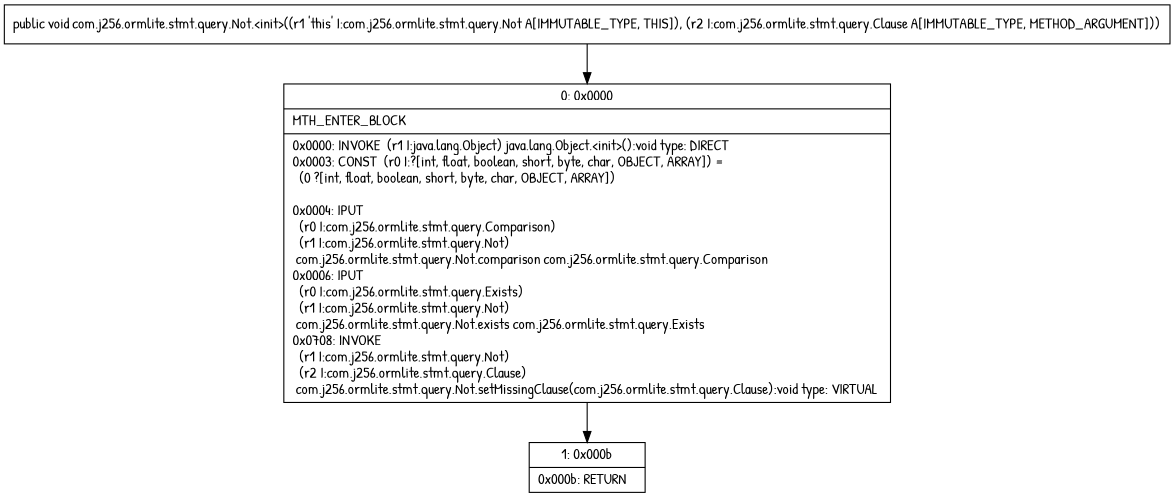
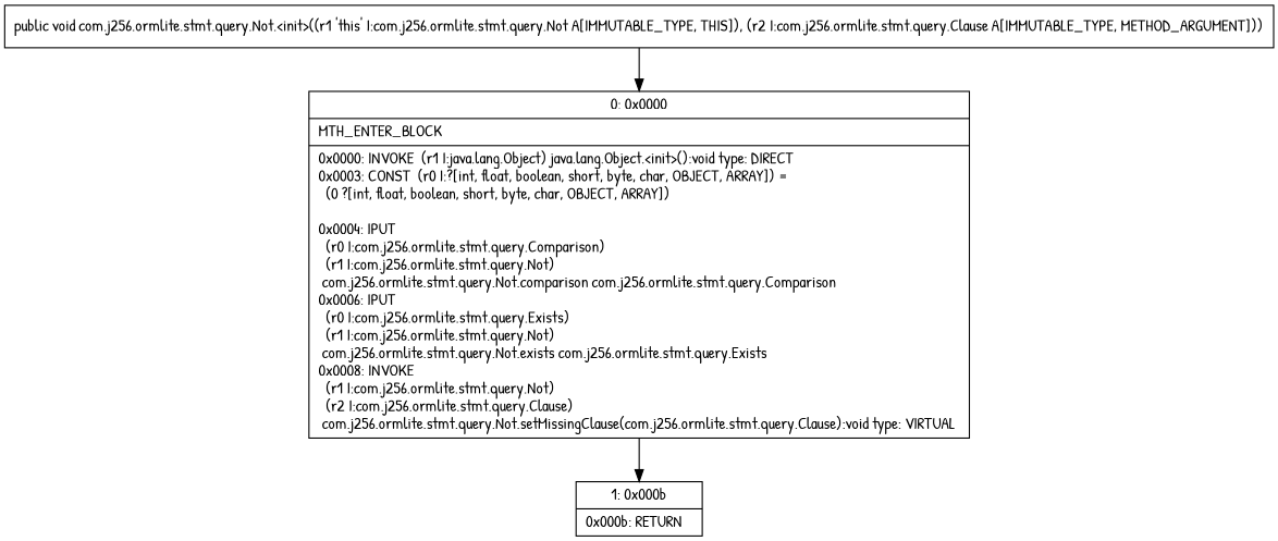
  digraph {
    fontname="Patrick Hand"
    node [shape=record fontname="Patrick Hand"]
    edge [fontname="Patrick Hand"]
-   n1 [label="{0\:\ 0x0000|MTH_ENTER_BLOCK\l|0x0000: INVOKE  (r1 I:java.lang.Object) java.lang.Object.\<init\>():void type: DIRECT \l0x0003: CONST  (r0 I:?[int, float, boolean, short, byte, char, OBJECT, ARRAY]) = \l  (0 ?[int, float, boolean, short, byte, char, OBJECT, ARRAY])\l \l0x0004: IPUT  \l  (r0 I:com.j256.ormlite.stmt.query.Comparison)\l  (r1 I:com.j256.ormlite.stmt.query.Not)\l com.j256.ormlite.stmt.query.Not.comparison com.j256.ormlite.stmt.query.Comparison \l0x0006: IPUT  \l  (r0 I:com.j256.ormlite.stmt.query.Exists)\l  (r1 I:com.j256.ormlite.stmt.query.Not)\l com.j256.ormlite.stmt.query.Not.exists com.j256.ormlite.stmt.query.Exists \l0x0708: INVOKE  \l  (r1 I:com.j256.ormlite.stmt.query.Not)\l  (r2 I:com.j256.ormlite.stmt.query.Clause)\l com.j256.ormlite.stmt.query.Not.setMissingClause(com.j256.ormlite.stmt.query.Clause):void type: VIRTUAL \l}"]
+   n1 [label="{0\:\ 0x0000|MTH_ENTER_BLOCK\l|0x0000: INVOKE  (r1 I:java.lang.Object) java.lang.Object.\<init\>():void type: DIRECT \l0x0003: CONST  (r0 I:?[int, float, boolean, short, byte, char, OBJECT, ARRAY]) = \l  (0 ?[int, float, boolean, short, byte, char, OBJECT, ARRAY])\l \l0x0004: IPUT  \l  (r0 I:com.j256.ormlite.stmt.query.Comparison)\l  (r1 I:com.j256.ormlite.stmt.query.Not)\l com.j256.ormlite.stmt.query.Not.comparison com.j256.ormlite.stmt.query.Comparison \l0x0006: IPUT  \l  (r0 I:com.j256.ormlite.stmt.query.Exists)\l  (r1 I:com.j256.ormlite.stmt.query.Not)\l com.j256.ormlite.stmt.query.Not.exists com.j256.ormlite.stmt.query.Exists \l0x0008: INVOKE  \l  (r1 I:com.j256.ormlite.stmt.query.Not)\l  (r2 I:com.j256.ormlite.stmt.query.Clause)\l com.j256.ormlite.stmt.query.Not.setMissingClause(com.j256.ormlite.stmt.query.Clause):void type: VIRTUAL \l}"]
    n2 [label="{1\:\ 0x000b|0x000b: RETURN   \l}"]
    n3 [label="{public void com.j256.ormlite.stmt.query.Not.\<init\>((r1 'this' I:com.j256.ormlite.stmt.query.Not A[IMMUTABLE_TYPE, THIS]), (r2 I:com.j256.ormlite.stmt.query.Clause A[IMMUTABLE_TYPE, METHOD_ARGUMENT])) }"]
    n1 -> n2
    n3 -> n1
  }
